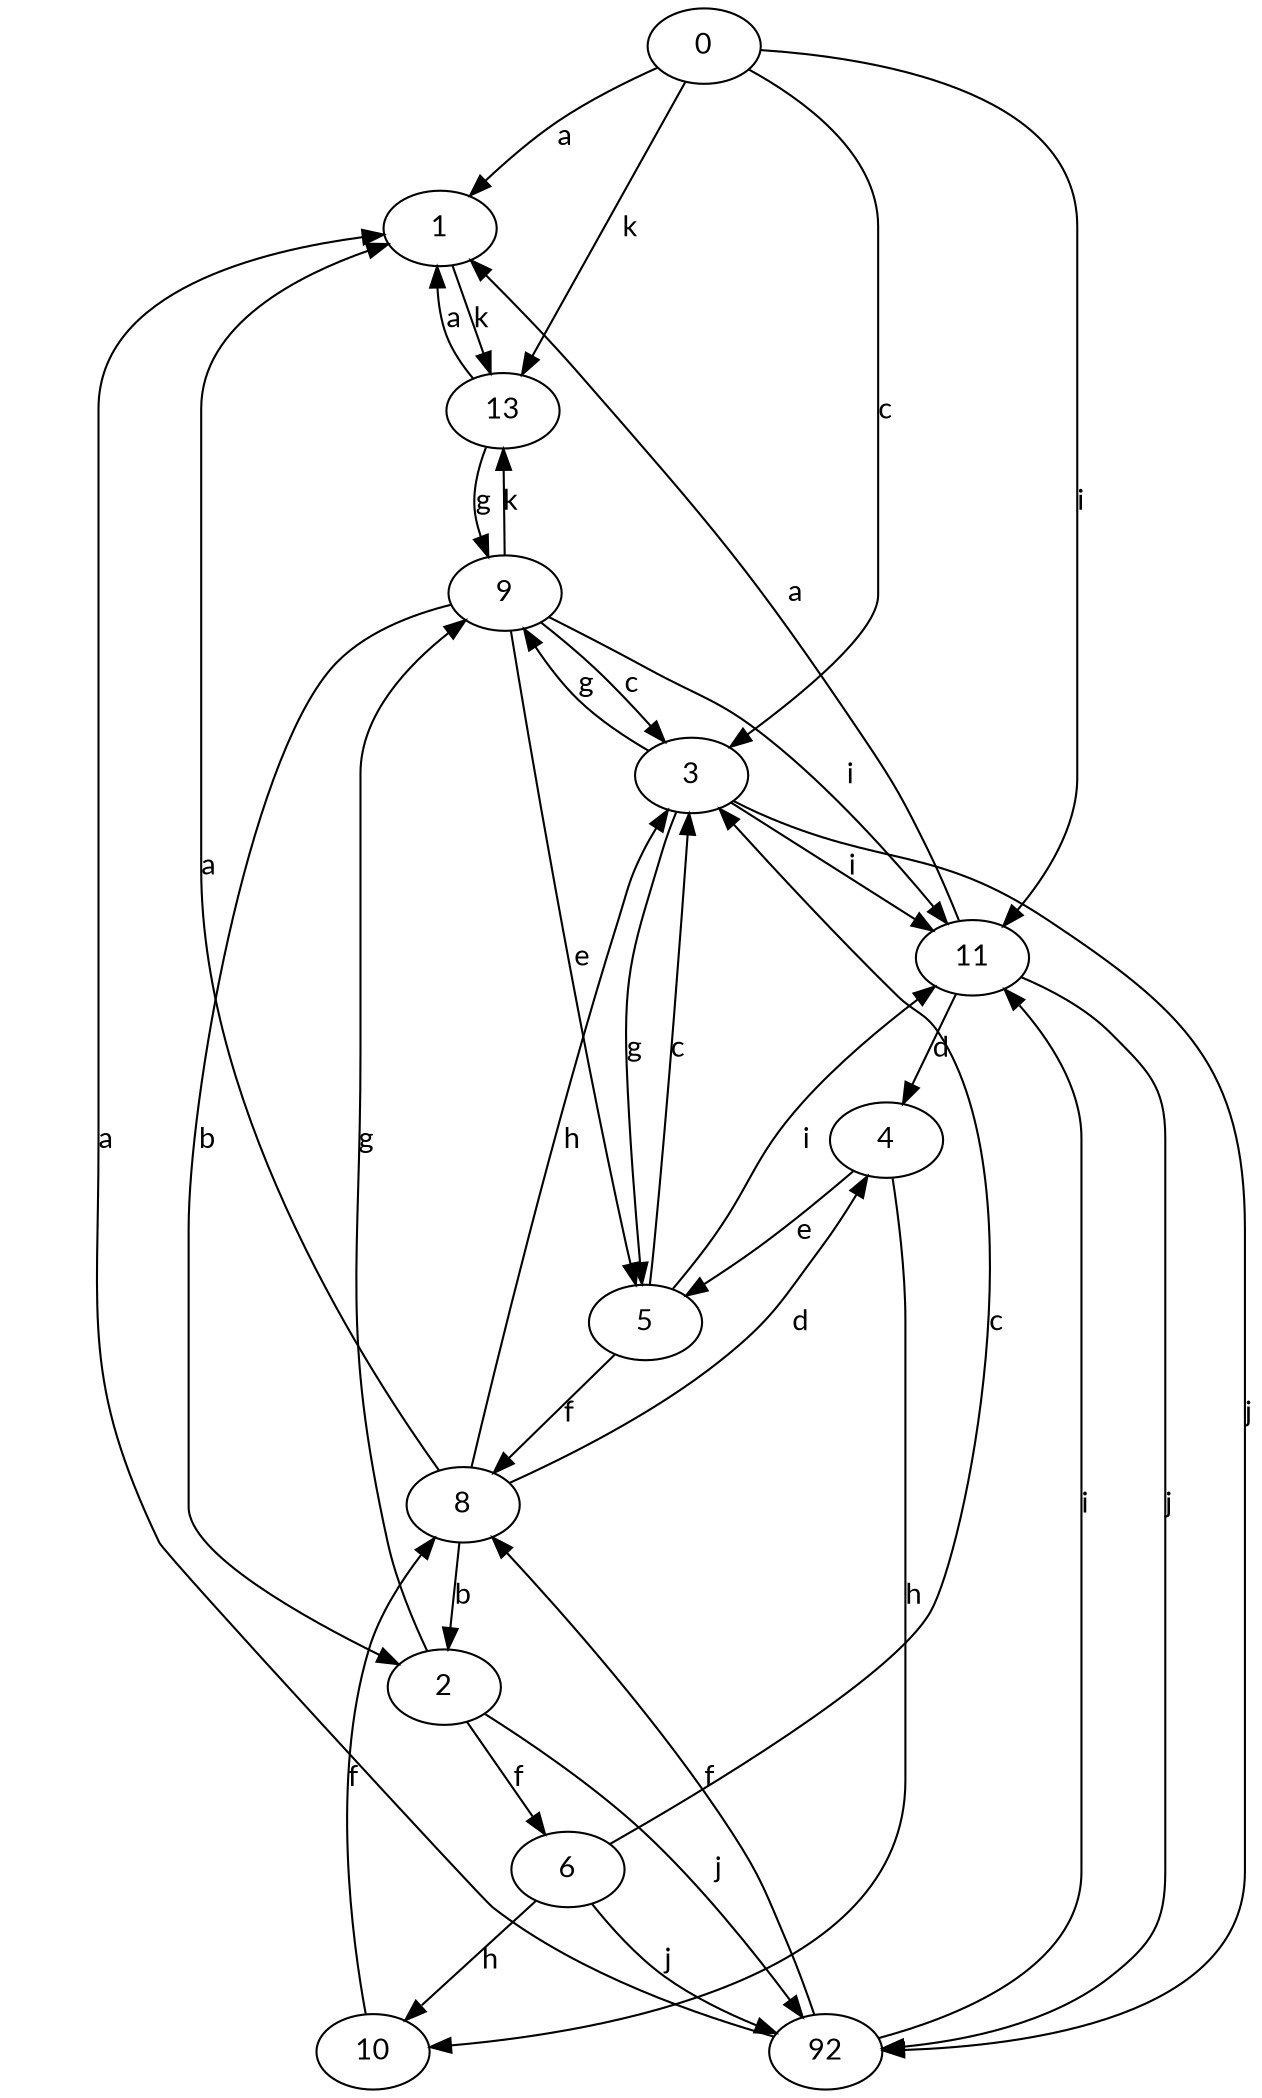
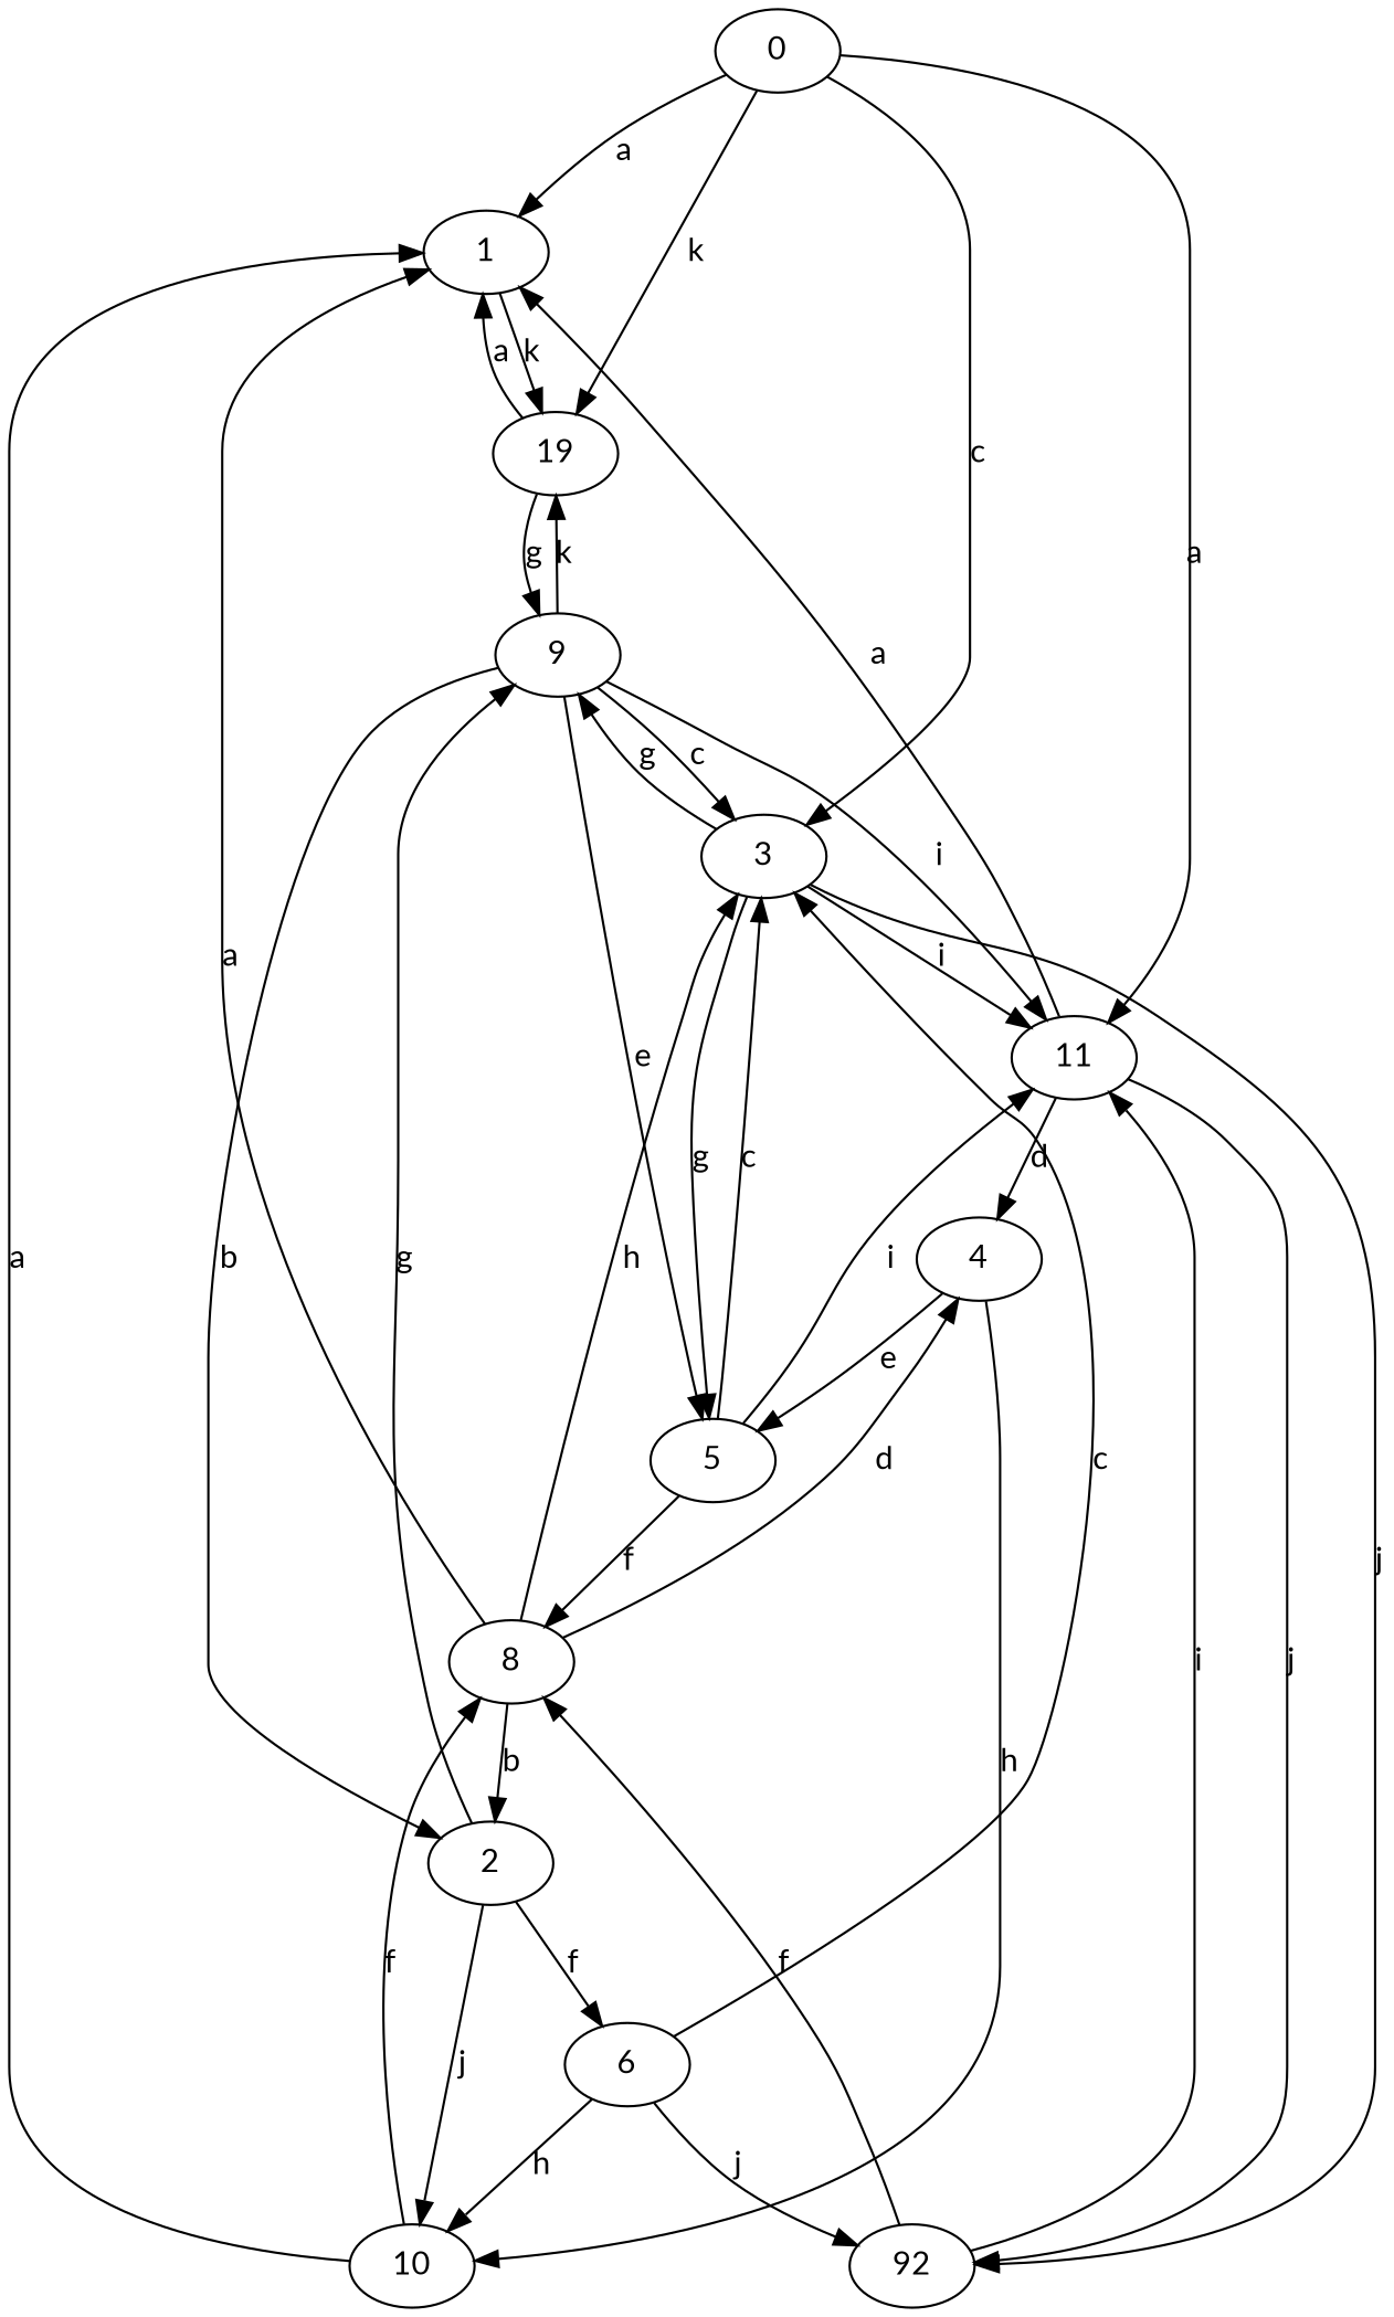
  strict digraph {
    fontname=Lato
    node [fontname=Lato]
    edge [fontname=Lato]
    0
    1
    3
    11
-   13
+   13 [label=19]
    9
    n7 [label=92]
    5
    4
    2
    6
    10
    8
    0 -> 1 [label=a]
    0 -> 3 [label=c]
-   0 -> 11 [label=i]
+   0 -> 11 [label=a]
    0 -> 13 [label=k]
    1 -> 13 [label=k]
    3 -> 11 [label=i]
    3 -> 9 [label=g]
    3 -> n7 [label=j]
    3 -> 5 [label=g]
    11 -> 1 [label=a]
    11 -> n7 [label=j]
    11 -> 4 [label=d]
    13 -> 1 [label=a]
    13 -> 9 [label=g]
    9 -> 3 [label=c]
    9 -> 11 [label=i]
    9 -> 13 [label=k]
    9 -> 5 [label=e]
    9 -> 2 [label=b]
-   n7 -> 1 [label=a]
+   10 -> 1 [label=a]
    n7 -> 11 [label=i]
    n7 -> 8 [label=f]
    5 -> 3 [label=c]
    5 -> 11 [label=i]
    5 -> 8 [label=f]
    4 -> 5 [label=e]
    4 -> 10 [label=h]
    2 -> 9 [label=g]
-   2 -> n7 [label=j]
+   2 -> 10 [label=j]
    2 -> 6 [label=f]
    6 -> 3 [label=c]
    6 -> n7 [label=j]
    6 -> 10 [label=h]
    10 -> 8 [label=f]
    8 -> 1 [label=a]
    8 -> 3 [label=h]
    8 -> 4 [label=d]
    8 -> 2 [label=b]
  }
